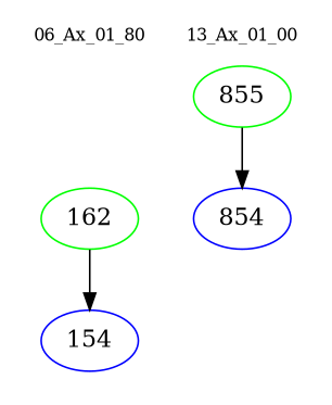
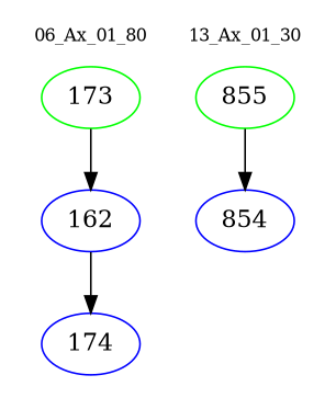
  digraph {
    node [color=blue]
    edge [color=black]
-   n2 [color=green label=162]
-   n3 [label=154]
+   n1 [color=green label=173]
+   n2 [label=162]
+   n3 [label=174]
    n4 [color=green label=855]
    n5 [label=854]
    subgraph cluster_1 {
      color=white
      fontsize=10
      label="06_Ax_01_80"
+     n1
      n2
      n3
    }
    subgraph cluster_2 {
      color=white
      fontsize=10
-     label="13_Ax_01_00"
+     label="13_Ax_01_30"
      n4
      n5
    }
+   n1 -> n2
    n2 -> n3
    n4 -> n5
  }
